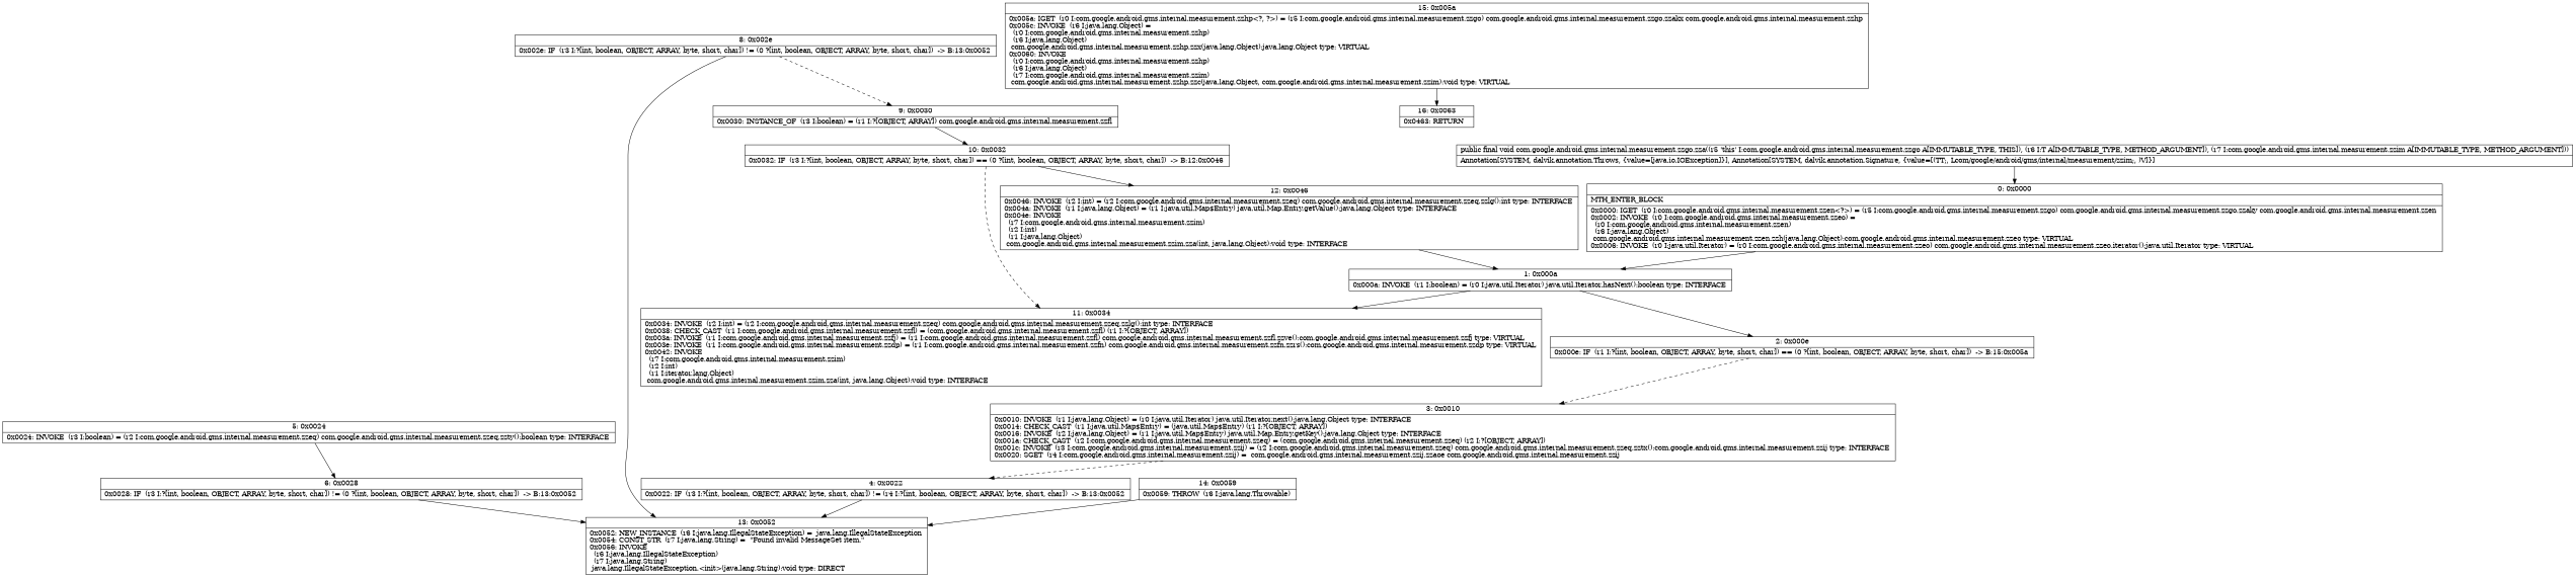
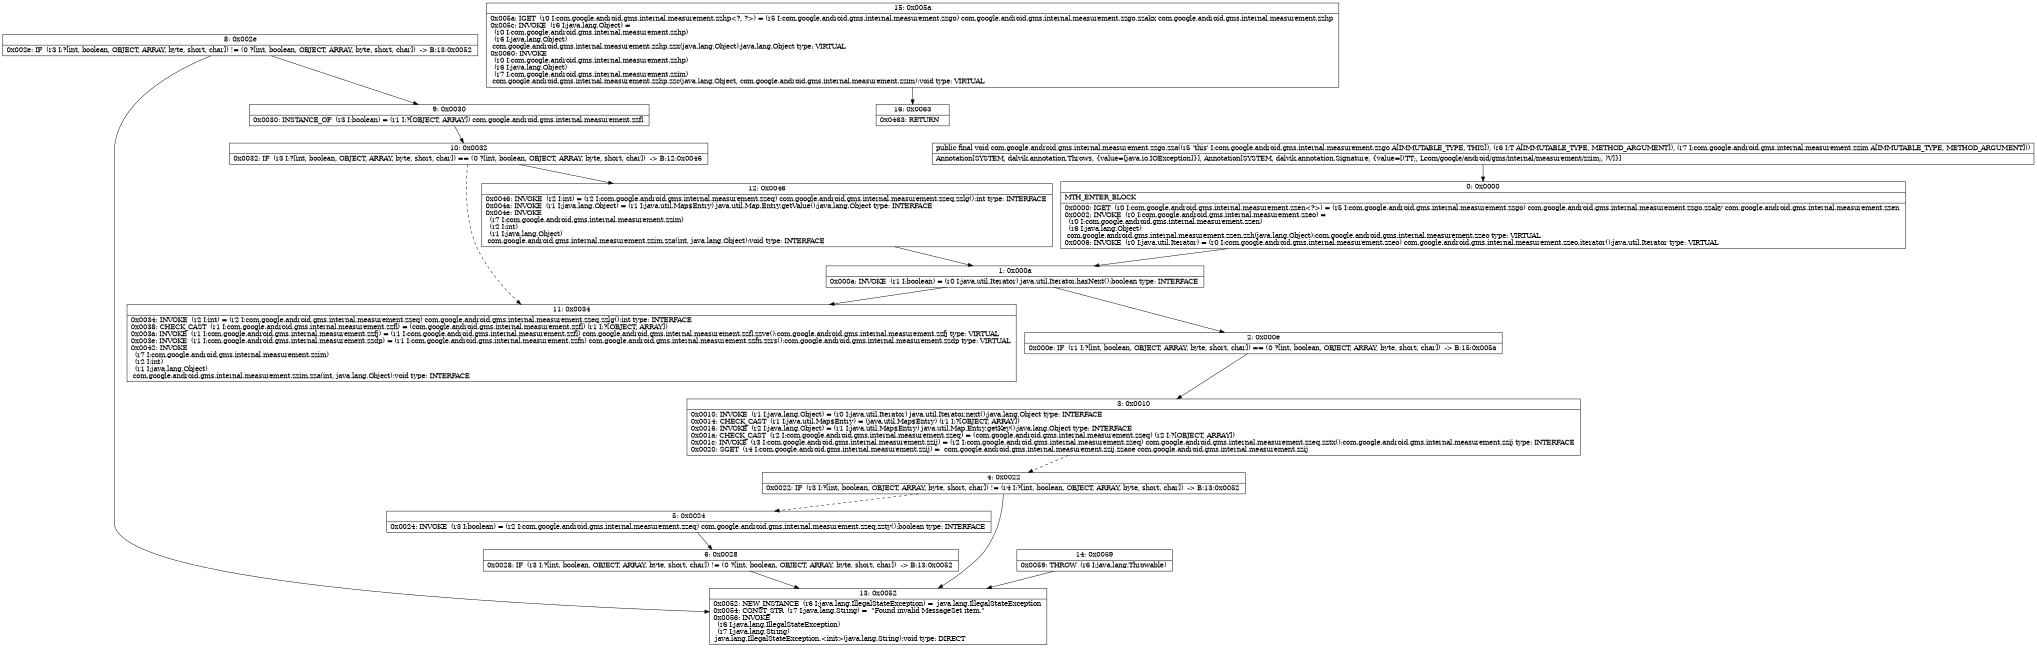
  digraph {
    node [shape=record]
    n1 [label="{0\:\ 0x0000|MTH_ENTER_BLOCK\l|0x0000: IGET  (r0 I:com.google.android.gms.internal.measurement.zzen\<?\>) = (r5 I:com.google.android.gms.internal.measurement.zzgo) com.google.android.gms.internal.measurement.zzgo.zzaky com.google.android.gms.internal.measurement.zzen \l0x0002: INVOKE  (r0 I:com.google.android.gms.internal.measurement.zzeo) = \l  (r0 I:com.google.android.gms.internal.measurement.zzen)\l  (r6 I:java.lang.Object)\l com.google.android.gms.internal.measurement.zzen.zzh(java.lang.Object):com.google.android.gms.internal.measurement.zzeo type: VIRTUAL \l0x0006: INVOKE  (r0 I:java.util.Iterator) = (r0 I:com.google.android.gms.internal.measurement.zzeo) com.google.android.gms.internal.measurement.zzeo.iterator():java.util.Iterator type: VIRTUAL \l}"]
    n2 [label="{1\:\ 0x000a|0x000a: INVOKE  (r1 I:boolean) = (r0 I:java.util.Iterator) java.util.Iterator.hasNext():boolean type: INTERFACE \l}"]
    n3 [label="{2\:\ 0x000e|0x000e: IF  (r1 I:?[int, boolean, OBJECT, ARRAY, byte, short, char]) == (0 ?[int, boolean, OBJECT, ARRAY, byte, short, char])  \-\> B:15:0x005a \l}"]
-   n4 [label="{11\:\ 0x0034|0x0034: INVOKE  (r2 I:int) = (r2 I:com.google.android.gms.internal.measurement.zzeq) com.google.android.gms.internal.measurement.zzeq.zzlg():int type: INTERFACE \l0x0038: CHECK_CAST  (r1 I:com.google.android.gms.internal.measurement.zzfl) = (com.google.android.gms.internal.measurement.zzfl) (r1 I:?[OBJECT, ARRAY]) \l0x003a: INVOKE  (r1 I:com.google.android.gms.internal.measurement.zzfj) = (r1 I:com.google.android.gms.internal.measurement.zzfl) com.google.android.gms.internal.measurement.zzfl.zzve():com.google.android.gms.internal.measurement.zzfj type: VIRTUAL \l0x003e: INVOKE  (r1 I:com.google.android.gms.internal.measurement.zzdp) = (r1 I:com.google.android.gms.internal.measurement.zzfn) com.google.android.gms.internal.measurement.zzfn.zzrs():com.google.android.gms.internal.measurement.zzdp type: VIRTUAL \l0x0042: INVOKE  \l  (r7 I:com.google.android.gms.internal.measurement.zzim)\l  (r2 I:int)\l  (r1 I:iterator.lang.Object)\l com.google.android.gms.internal.measurement.zzim.zza(int, java.lang.Object):void type: INTERFACE \l}"]
+   n4 [label="{11\:\ 0x0034|0x0034: INVOKE  (r2 I:int) = (r2 I:com.google.android.gms.internal.measurement.zzeq) com.google.android.gms.internal.measurement.zzeq.zzlg():int type: INTERFACE \l0x0038: CHECK_CAST  (r1 I:com.google.android.gms.internal.measurement.zzfl) = (com.google.android.gms.internal.measurement.zzfl) (r1 I:?[OBJECT, ARRAY]) \l0x003a: INVOKE  (r1 I:com.google.android.gms.internal.measurement.zzfj) = (r1 I:com.google.android.gms.internal.measurement.zzfl) com.google.android.gms.internal.measurement.zzfl.zzve():com.google.android.gms.internal.measurement.zzfj type: VIRTUAL \l0x003e: INVOKE  (r1 I:com.google.android.gms.internal.measurement.zzdp) = (r1 I:com.google.android.gms.internal.measurement.zzfn) com.google.android.gms.internal.measurement.zzfn.zzrs():com.google.android.gms.internal.measurement.zzdp type: VIRTUAL \l0x0042: INVOKE  \l  (r7 I:com.google.android.gms.internal.measurement.zzim)\l  (r2 I:int)\l  (r1 I:java.lang.Object)\l com.google.android.gms.internal.measurement.zzim.zza(int, java.lang.Object):void type: INTERFACE \l}"]
    n5 [label="{3\:\ 0x0010|0x0010: INVOKE  (r1 I:java.lang.Object) = (r0 I:java.util.Iterator) java.util.Iterator.next():java.lang.Object type: INTERFACE \l0x0014: CHECK_CAST  (r1 I:java.util.Map$Entry) = (java.util.Map$Entry) (r1 I:?[OBJECT, ARRAY]) \l0x0016: INVOKE  (r2 I:java.lang.Object) = (r1 I:java.util.Map$Entry) java.util.Map.Entry.getKey():java.lang.Object type: INTERFACE \l0x001a: CHECK_CAST  (r2 I:com.google.android.gms.internal.measurement.zzeq) = (com.google.android.gms.internal.measurement.zzeq) (r2 I:?[OBJECT, ARRAY]) \l0x001c: INVOKE  (r3 I:com.google.android.gms.internal.measurement.zzij) = (r2 I:com.google.android.gms.internal.measurement.zzeq) com.google.android.gms.internal.measurement.zzeq.zztx():com.google.android.gms.internal.measurement.zzij type: INTERFACE \l0x0020: SGET  (r4 I:com.google.android.gms.internal.measurement.zzij) =  com.google.android.gms.internal.measurement.zzij.zzaoe com.google.android.gms.internal.measurement.zzij \l}"]
    n6 [label="{4\:\ 0x0022|0x0022: IF  (r3 I:?[int, boolean, OBJECT, ARRAY, byte, short, char]) != (r4 I:?[int, boolean, OBJECT, ARRAY, byte, short, char])  \-\> B:13:0x0052 \l}"]
    n7 [label="{15\:\ 0x005a|0x005a: IGET  (r0 I:com.google.android.gms.internal.measurement.zzhp\<?, ?\>) = (r5 I:com.google.android.gms.internal.measurement.zzgo) com.google.android.gms.internal.measurement.zzgo.zzakx com.google.android.gms.internal.measurement.zzhp \l0x005c: INVOKE  (r6 I:java.lang.Object) = \l  (r0 I:com.google.android.gms.internal.measurement.zzhp)\l  (r6 I:java.lang.Object)\l com.google.android.gms.internal.measurement.zzhp.zzx(java.lang.Object):java.lang.Object type: VIRTUAL \l0x0060: INVOKE  \l  (r0 I:com.google.android.gms.internal.measurement.zzhp)\l  (r6 I:java.lang.Object)\l  (r7 I:com.google.android.gms.internal.measurement.zzim)\l com.google.android.gms.internal.measurement.zzhp.zzc(java.lang.Object, com.google.android.gms.internal.measurement.zzim):void type: VIRTUAL \l}"]
    n8 [label="{16\:\ 0x0063|0x0463: RETURN   \l}"]
    n9 [label="{5\:\ 0x0024|0x0024: INVOKE  (r3 I:boolean) = (r2 I:com.google.android.gms.internal.measurement.zzeq) com.google.android.gms.internal.measurement.zzeq.zzty():boolean type: INTERFACE \l}"]
    n10 [label="{13\:\ 0x0052|0x0052: NEW_INSTANCE  (r6 I:java.lang.IllegalStateException) =  java.lang.IllegalStateException \l0x0054: CONST_STR  (r7 I:java.lang.String) =  \"Found invalid MessageSet item.\" \l0x0056: INVOKE  \l  (r6 I:java.lang.IllegalStateException)\l  (r7 I:java.lang.String)\l java.lang.IllegalStateException.\<init\>(java.lang.String):void type: DIRECT \l}"]
    n11 [label="{6\:\ 0x0028|0x0028: IF  (r3 I:?[int, boolean, OBJECT, ARRAY, byte, short, char]) != (0 ?[int, boolean, OBJECT, ARRAY, byte, short, char])  \-\> B:13:0x0052 \l}"]
    n12 [label="{8\:\ 0x002e|0x002e: IF  (r3 I:?[int, boolean, OBJECT, ARRAY, byte, short, char]) != (0 ?[int, boolean, OBJECT, ARRAY, byte, short, char])  \-\> B:13:0x0052 \l}"]
    n13 [label="{9\:\ 0x0030|0x0030: INSTANCE_OF  (r3 I:boolean) = (r1 I:?[OBJECT, ARRAY]) com.google.android.gms.internal.measurement.zzfl \l}"]
    n14 [label="{10\:\ 0x0032|0x0032: IF  (r3 I:?[int, boolean, OBJECT, ARRAY, byte, short, char]) == (0 ?[int, boolean, OBJECT, ARRAY, byte, short, char])  \-\> B:12:0x0046 \l}"]
    n15 [label="{12\:\ 0x0046|0x0046: INVOKE  (r2 I:int) = (r2 I:com.google.android.gms.internal.measurement.zzeq) com.google.android.gms.internal.measurement.zzeq.zzlg():int type: INTERFACE \l0x004a: INVOKE  (r1 I:java.lang.Object) = (r1 I:java.util.Map$Entry) java.util.Map.Entry.getValue():java.lang.Object type: INTERFACE \l0x004e: INVOKE  \l  (r7 I:com.google.android.gms.internal.measurement.zzim)\l  (r2 I:int)\l  (r1 I:java.lang.Object)\l com.google.android.gms.internal.measurement.zzim.zza(int, java.lang.Object):void type: INTERFACE \l}"]
    n16 [label="{14\:\ 0x0059|0x0059: THROW  (r6 I:java.lang.Throwable) \l}"]
    n17 [label="{public final void com.google.android.gms.internal.measurement.zzgo.zza((r5 'this' I:com.google.android.gms.internal.measurement.zzgo A[IMMUTABLE_TYPE, THIS]), (r6 I:T A[IMMUTABLE_TYPE, METHOD_ARGUMENT]), (r7 I:com.google.android.gms.internal.measurement.zzim A[IMMUTABLE_TYPE, METHOD_ARGUMENT]))  | Annotation[SYSTEM, dalvik.annotation.Throws, \{value=[java.io.IOException]\}], Annotation[SYSTEM, dalvik.annotation.Signature, \{value=[(TT;, Lcom\/google\/android\/gms\/internal\/measurement\/zzim;, )V]\}]\l}"]
    n1 -> n2
    n2 -> n3
    n2 -> n4
-   n3 -> n5 [style=dashed]
+   n3 -> n5 [style=solid]
    n5 -> n6 [style=dashed]
+   n6 -> n9 [style=dashed]
    n6 -> n10
    n7 -> n8
    n9 -> n11
    n11 -> n10
    n12 -> n10
-   n12 -> n13 [style=dashed]
+   n12 -> n13 [style=solid]
    n13 -> n14
    n14 -> n4 [style=dashed]
    n14 -> n15
    n15 -> n2
    n16 -> n10
    n17 -> n1
  }
